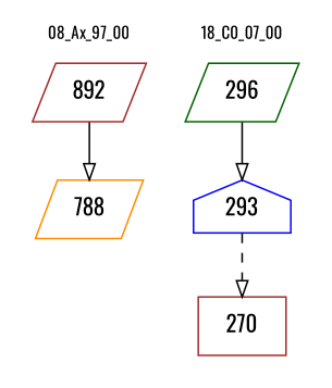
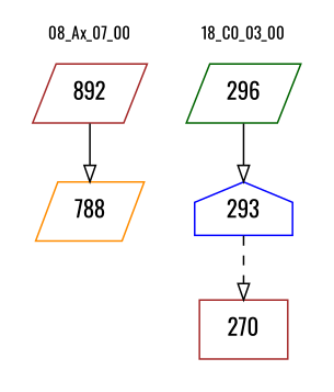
  digraph {
    fontname=Oswald
    node [color=brown fontname=Oswald shape=parallelogram]
    edge [arrowhead=onormal color=black fontname=Oswald style=solid]
    n1 [label=892]
    n2 [color=darkorange label=788]
    n3 [color=darkgreen label=296]
    n4 [color=blue label=293 shape=house]
    n5 [label=270 shape=box]
    subgraph cluster_1 {
      color=white
      fontsize=10
-     label="08_Ax_97_00"
+     label="08_Ax_07_00"
      n1
      n2
    }
    subgraph cluster_2 {
      color=white
      fontsize=10
-     label="18_C0_07_00"
+     label="18_C0_03_00"
      n3
      n4
      n5
    }
    n1 -> n2
    n3 -> n4
    n4 -> n5 [style=dashed]
  }
